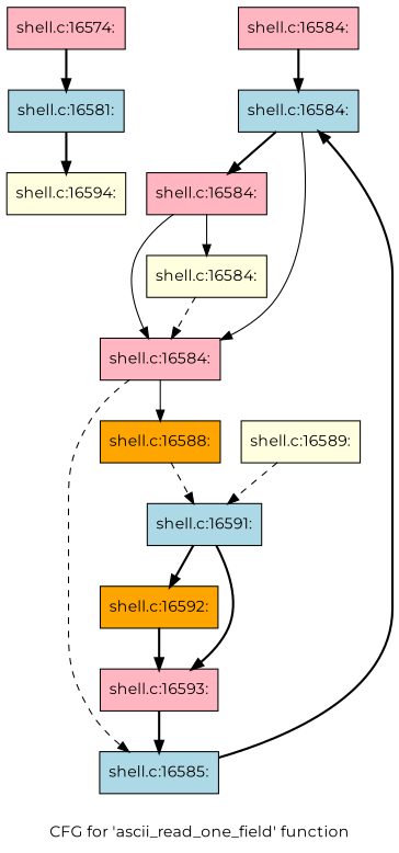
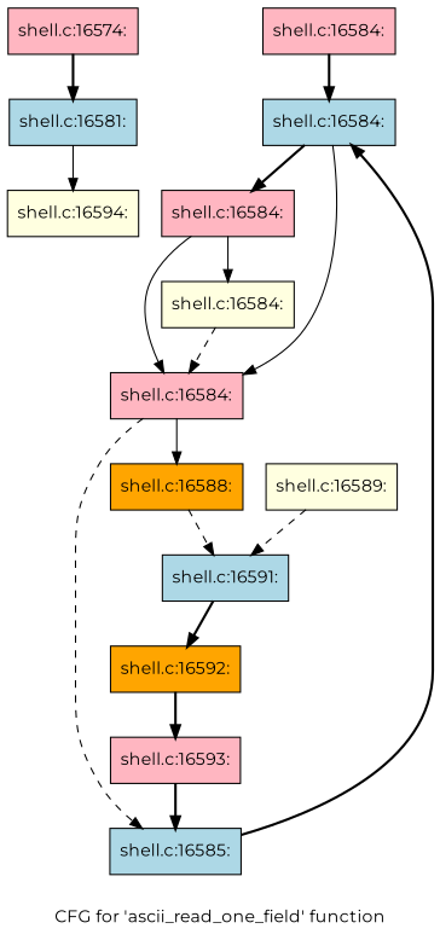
  digraph {
    fontname=Montserrat
    label="CFG for 'ascii_read_one_field' function"
    node [fillcolor=lightpink fontname=Montserrat shape=record style=filled]
    edge [fontname=Montserrat style=bold]
    n1 [label="{shell.c:16574:}"]
    n2 [fillcolor=lightblue label="{shell.c:16581:}"]
    n3 [fillcolor=lightyellow label="{shell.c:16594:}"]
    n4 [label="{shell.c:16584:}"]
    n5 [fillcolor=lightblue label="{shell.c:16584:}"]
    n6 [label="{shell.c:16584:}"]
    n7 [label="{shell.c:16584:}"]
    n8 [fillcolor=lightyellow label="{shell.c:16584:}"]
    n9 [fillcolor=lightblue label="{shell.c:16585:}"]
    n10 [fillcolor=orange label="{shell.c:16588:}"]
    n11 [fillcolor=lightblue label="{shell.c:16591:}"]
    n12 [fillcolor=lightyellow label="{shell.c:16589:}"]
    n13 [fillcolor=orange label="{shell.c:16592:}"]
    n14 [label="{shell.c:16593:}"]
    n1 -> n2
-   n2 -> n3
+   n2 -> n3 [style=solid]
    n4 -> n5
    n5 -> n6
    n5 -> n7 [style=solid]
    n6 -> n7 [style=solid]
    n6 -> n8 [style=solid]
    n7 -> n9 [style=dashed]
    n7 -> n10 [style=solid]
    n8 -> n7 [style=dashed]
    n9 -> n5
    n10 -> n11 [style=dashed]
    n11 -> n13
-   n11 -> n14
    n12 -> n11 [style=dashed]
    n13 -> n14
    n14 -> n9
  }
